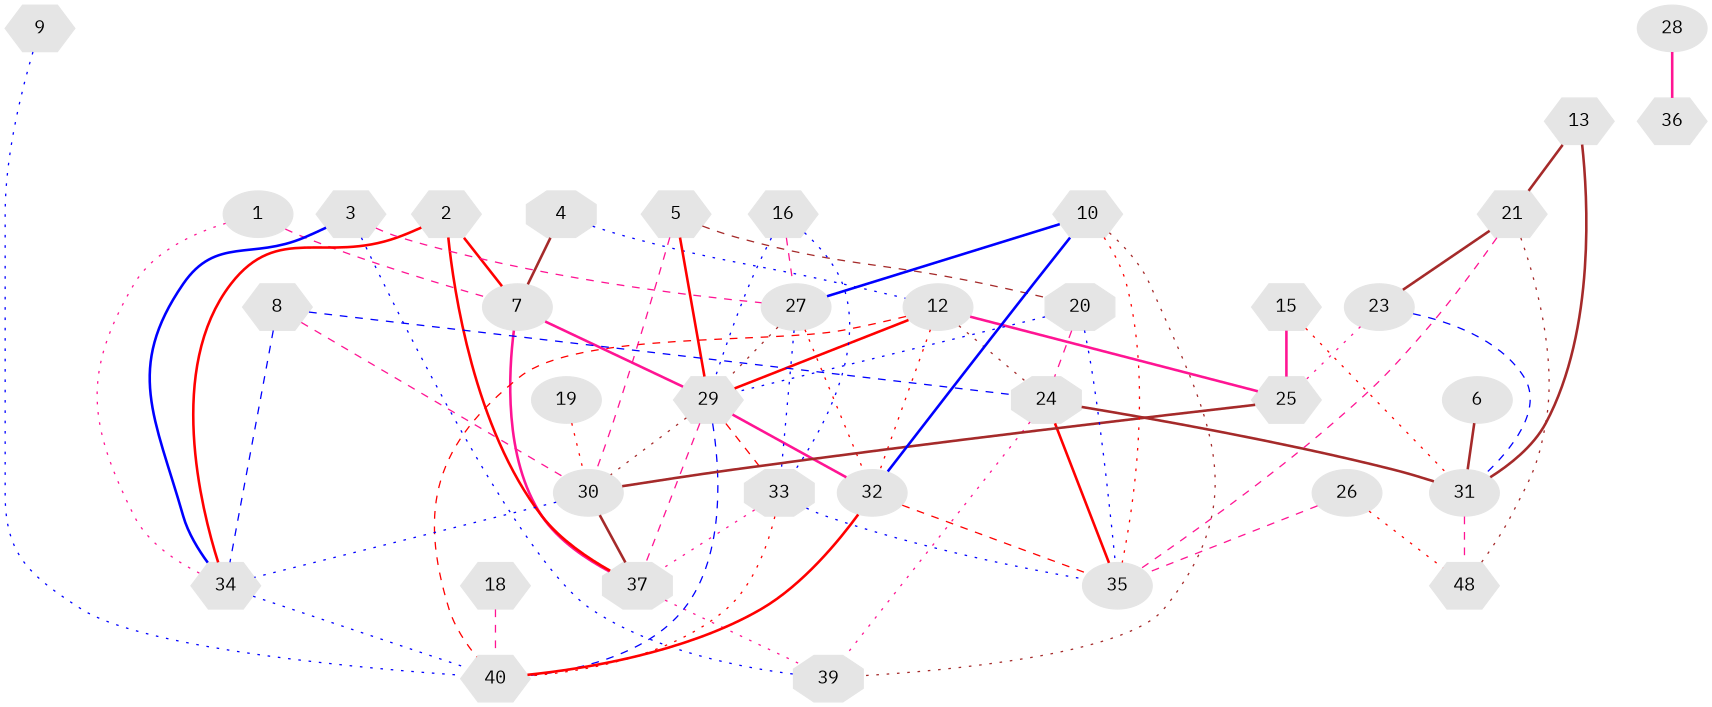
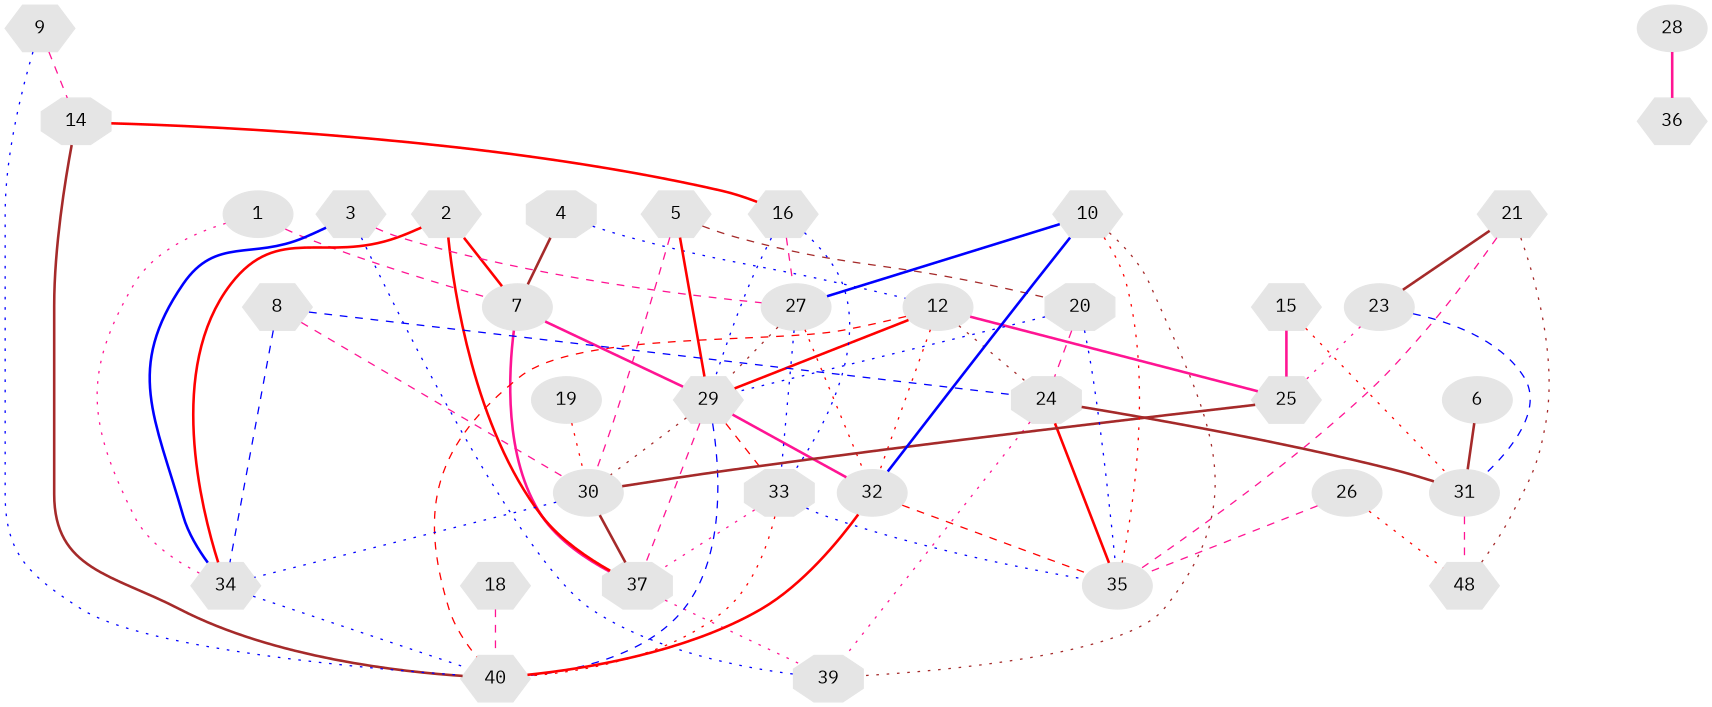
  graph {
    fontname="IBM Plex Mono"
    node [color=gray90 fontname="IBM Plex Mono" shape=hexagon style=filled]
    edge [color=deeppink fontname="IBM Plex Mono" style=dotted weight=1.0]
    1 [shape=ellipse]
    7 [shape=ellipse]
    34
    37 [shape=octagon]
    29
    40
    2
    39 [shape=octagon]
    3
    27 [shape=ellipse]
    32 [shape=ellipse]
    33 [shape=octagon]
    4 [shape=octagon]
    12 [shape=ellipse]
    24 [shape=octagon]
    25
    20 [shape=octagon]
    5
    30 [shape=ellipse]
    35 [shape=ellipse]
    6 [shape=ellipse]
    31 [shape=ellipse]
    n23 [label=48]
    8
+   14 [shape=octagon]
    9
    16
    10
-   13
    21
    23 [shape=ellipse]
    15
    18
    19 [shape=ellipse]
    26 [shape=ellipse]
    28 [shape=ellipse]
    36
    1 -- 7 [style=dashed weight=2.0]
    1 -- 34
    7 -- 37 [style=bold]
    7 -- 29 [style=bold]
    34 -- 40 [color=blue]
    37 -- 39
    29 -- 37 [style=dashed]
    29 -- 40 [color=blue style=dashed]
    29 -- 32 [style=bold]
    29 -- 33 [color=red style=dashed]
    29 -- 30 [color=brown weight=2.0]
    2 -- 7 [color=red style=bold]
    2 -- 34 [color=red style=bold]
    2 -- 37 [color=red style=bold]
    3 -- 34 [color=blue style=bold]
    3 -- 39 [color=blue]
    3 -- 27 [style=dashed]
    27 -- 29 [color=brown]
    27 -- 32 [color=red]
    27 -- 33 [color=blue]
    32 -- 40 [color=red style=bold weight=2.0]
    32 -- 35 [color=red style=dashed]
    33 -- 37
    33 -- 40 [color=red]
    33 -- 35 [color=blue]
    4 -- 7 [color=brown style=bold]
    4 -- 12 [color=blue]
    12 -- 29 [color=red style=bold]
    12 -- 40 [color=red style=dashed]
    12 -- 32 [color=red]
    12 -- 24 [color=brown]
    12 -- 25 [style=bold]
    24 -- 39
    24 -- 35 [color=red style=bold]
    24 -- 31 [color=brown style=bold]
    25 -- 30 [color=brown style=bold]
    20 -- 29 [color=blue]
    20 -- 24 [style=dashed]
    20 -- 35 [color=blue]
    5 -- 29 [color=red style=bold]
    5 -- 20 [color=brown style=dashed]
    5 -- 30 [style=dashed]
    30 -- 34 [color=blue]
    30 -- 37 [color=brown style=bold weight=2.0]
    6 -- 31 [color=brown style=bold]
    31 -- n23 [style=dashed]
    8 -- 34 [color=blue style=dashed]
    8 -- 24 [color=blue style=dashed]
    8 -- 30 [style=dashed]
+   14 -- 40 [color=brown style=bold]
+   14 -- 16 [color=red style=bold]
    9 -- 40 [color=blue]
+   9 -- 14 [style=dashed]
    16 -- 29 [color=blue]
    16 -- 27 [style=dashed]
    16 -- 33 [color=blue]
    10 -- 39 [color=brown]
    10 -- 27 [color=blue style=bold]
    10 -- 32 [color=blue style=bold]
    10 -- 35 [color=red]
-   13 -- 31 [color=brown style=bold]
-   13 -- 21 [color=brown style=bold]
    21 -- 35 [style=dashed]
    21 -- n23 [color=brown]
    21 -- 23 [color=brown style=bold]
    23 -- 25
    23 -- 31 [color=blue style=dashed]
    15 -- 25 [style=bold]
    15 -- 31 [color=red weight=2.0]
    18 -- 40 [style=dashed]
    19 -- 30 [color=red]
    26 -- 35 [style=dashed]
    26 -- n23 [color=red]
    28 -- 36 [style=bold]
  }
